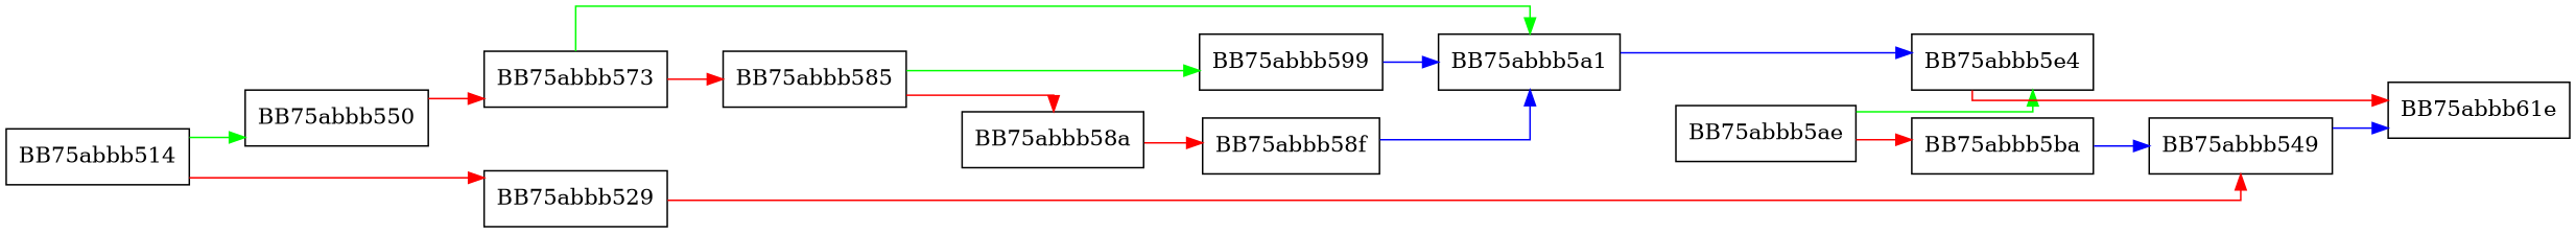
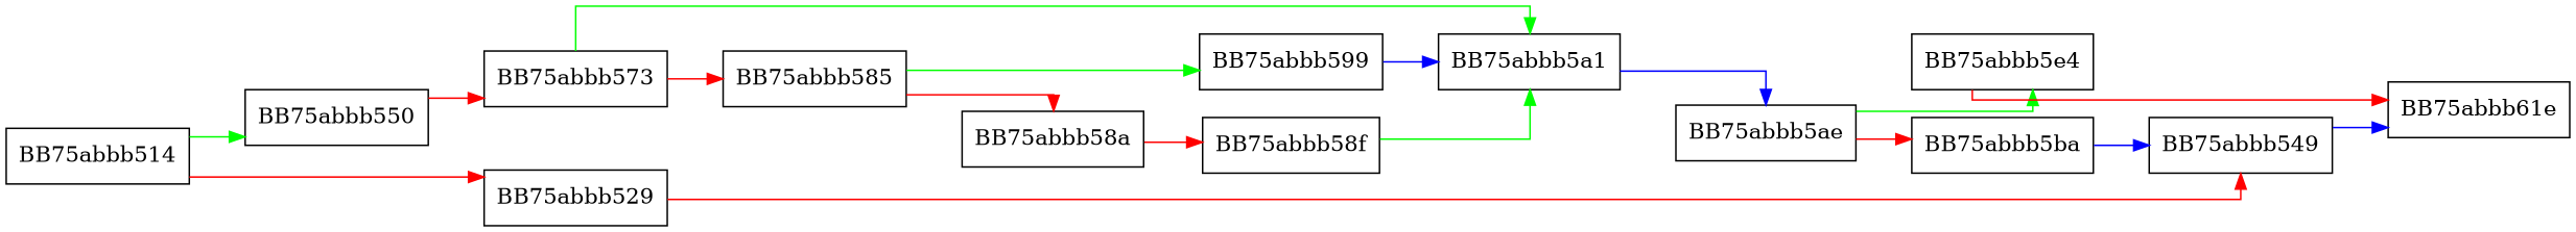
  digraph {
    rankdir=LR
    splines=ortho
    node [shape=box]
    edge [color=red]
    BB75abbb514
    BB75abbb550
    BB75abbb529
    BB75abbb573
    BB75abbb549
    BB75abbb5a1
    BB75abbb585
    BB75abbb61e
    BB75abbb5ae
    BB75abbb5e4
    BB75abbb5ba
    BB75abbb599
    BB75abbb58a
    BB75abbb58f
    BB75abbb514 -> BB75abbb550 [color=green]
    BB75abbb514 -> BB75abbb529
    BB75abbb550 -> BB75abbb573
    BB75abbb529 -> BB75abbb549
    BB75abbb573 -> BB75abbb5a1 [color=green]
    BB75abbb573 -> BB75abbb585
    BB75abbb549 -> BB75abbb61e [color=blue]
-   BB75abbb5a1 -> BB75abbb5e4 [color=blue]
+   BB75abbb5a1 -> BB75abbb5ae [color=blue]
    BB75abbb585 -> BB75abbb599 [color=green]
    BB75abbb585 -> BB75abbb58a
    BB75abbb5ae -> BB75abbb5e4 [color=green]
    BB75abbb5ae -> BB75abbb5ba
    BB75abbb5e4 -> BB75abbb61e
    BB75abbb5ba -> BB75abbb549 [color=blue]
    BB75abbb599 -> BB75abbb5a1 [color=blue]
    BB75abbb58a -> BB75abbb58f
-   BB75abbb58f -> BB75abbb5a1 [color=blue]
+   BB75abbb58f -> BB75abbb5a1 [color=green]
  }
